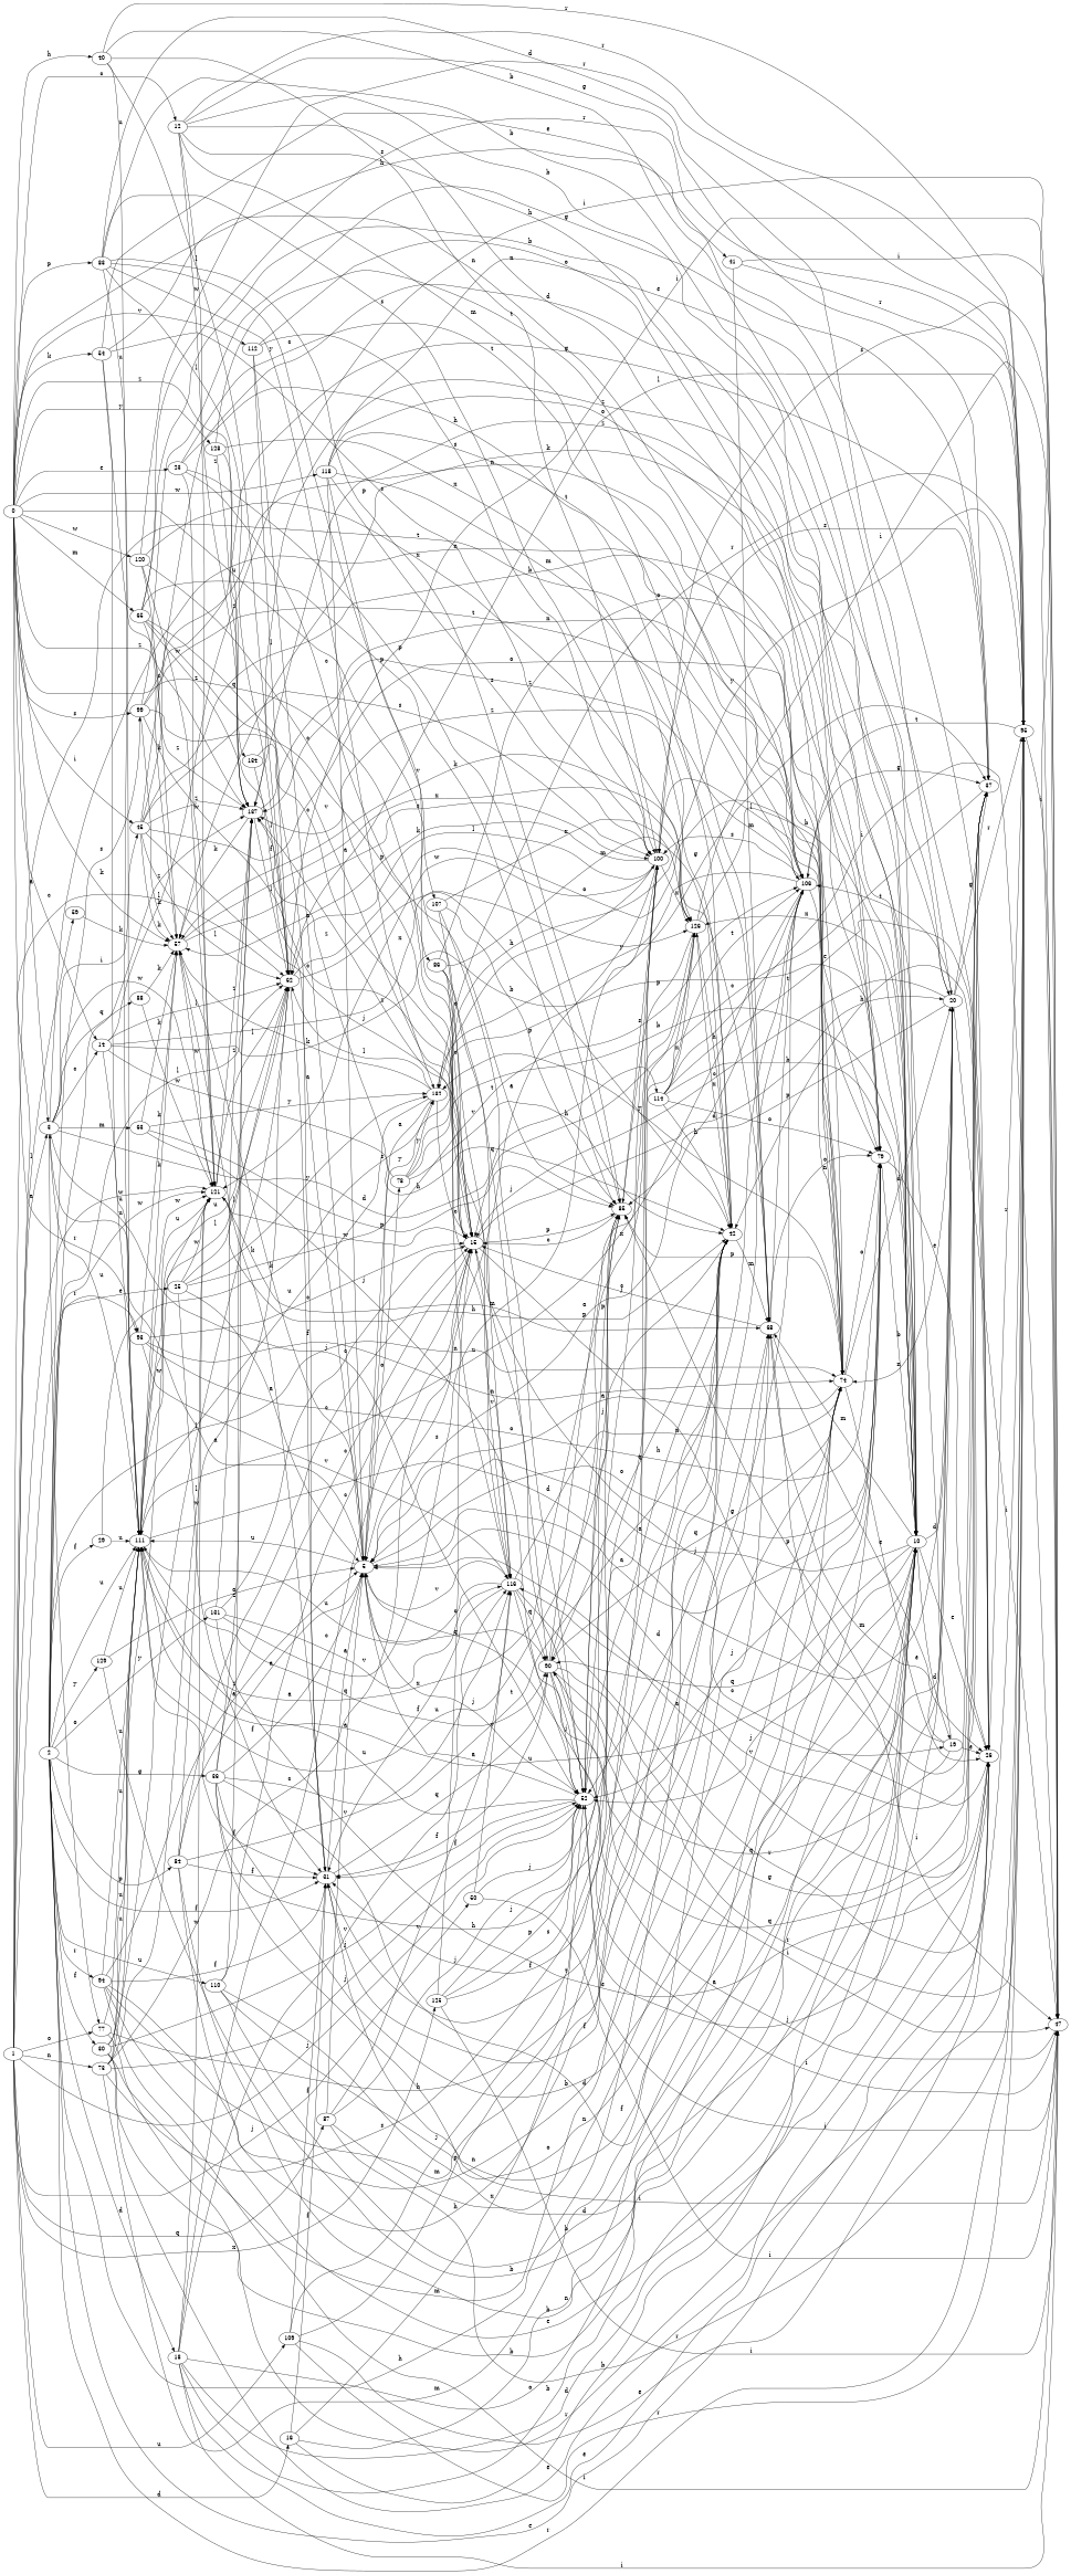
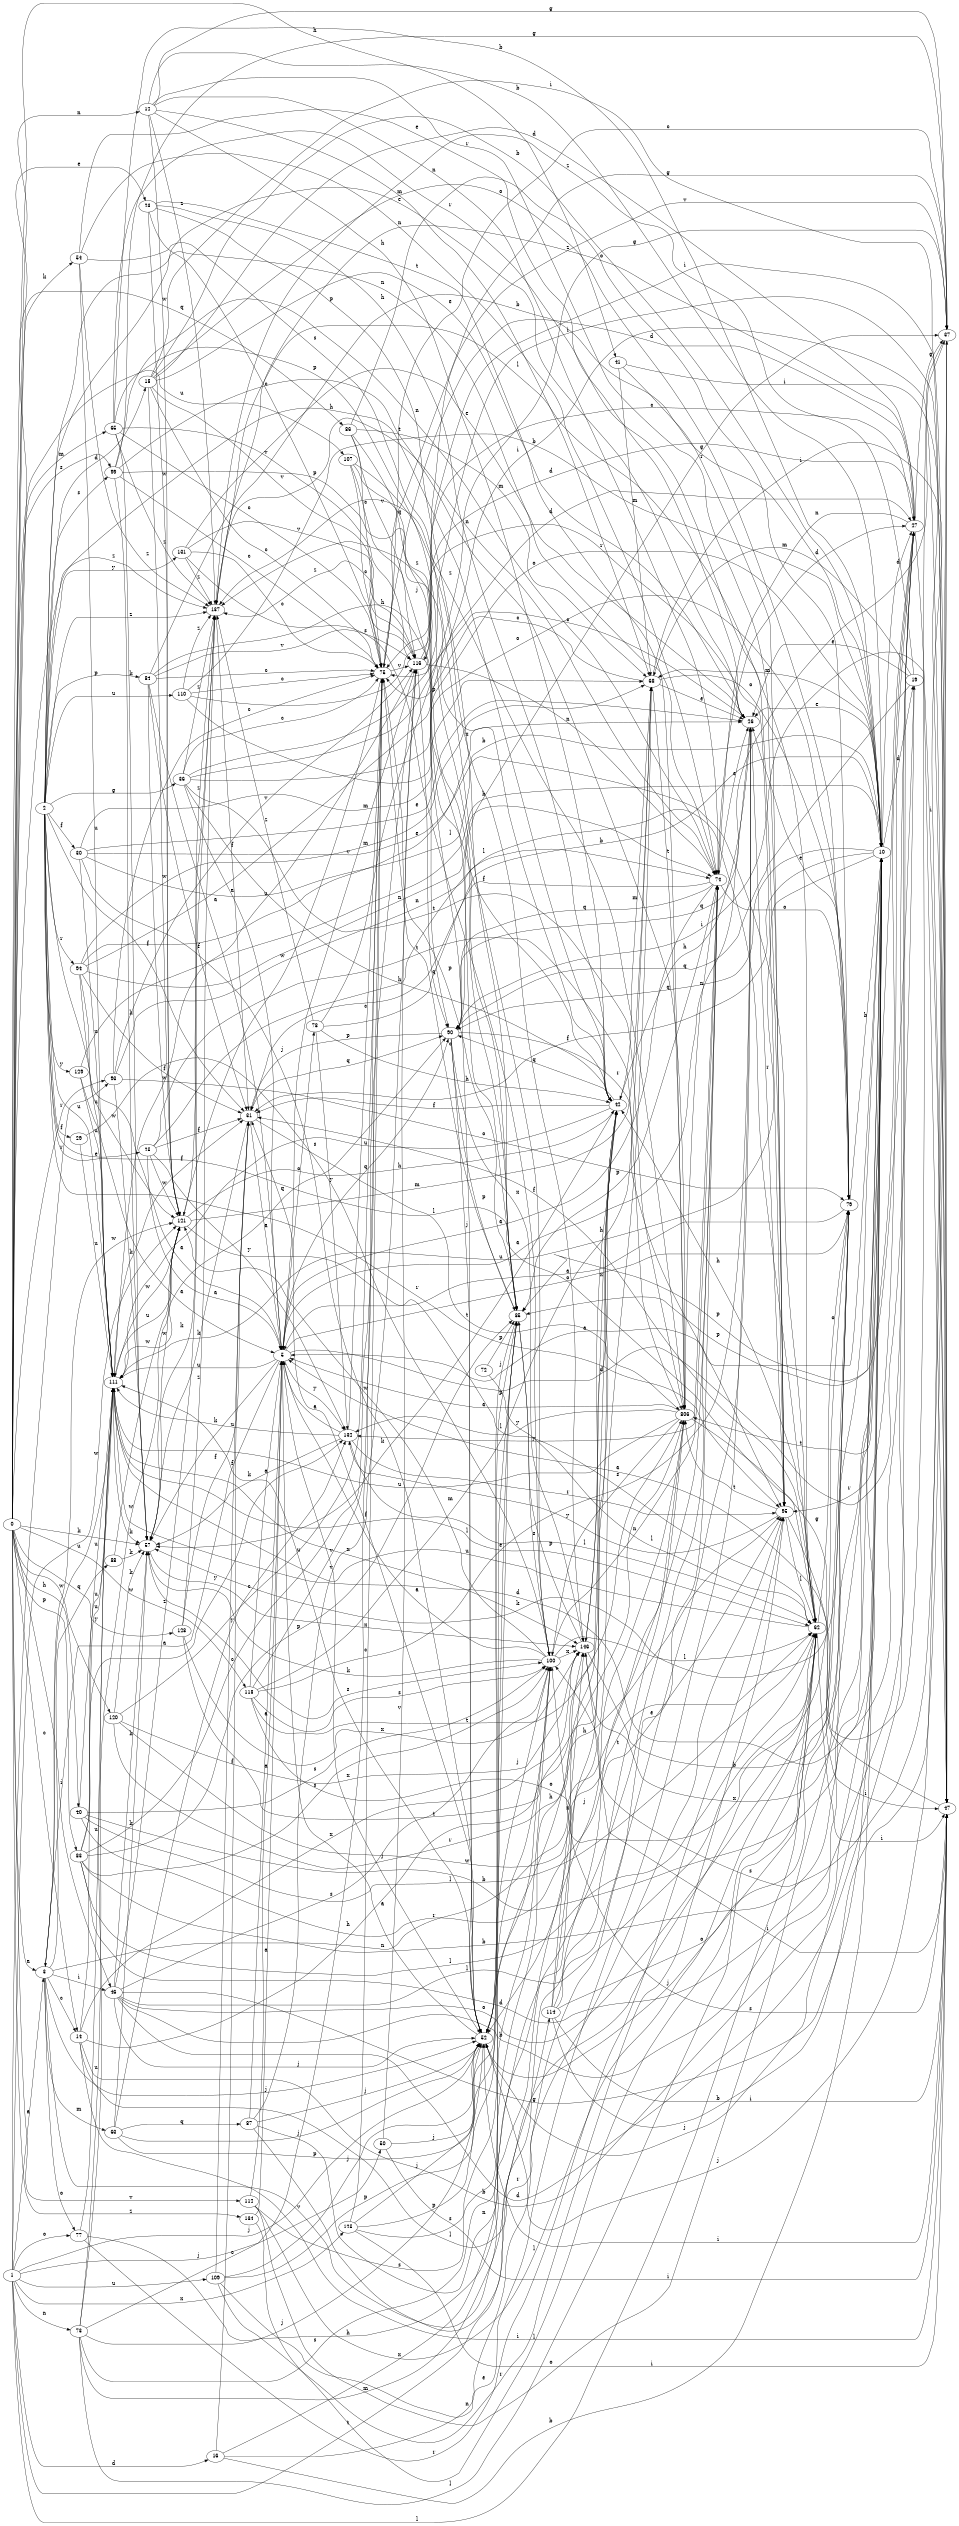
  strict digraph {
    rankdir=LR
    0
    3
    12
    14
    23
    40
    41
-   46 [label=45]
+   46
    54
    57
    65
    83
    86
    93
    99
    107
    112
    118
    120
    128
    134
    137
    52
    77
    121
    74
    111
    n28 [label=63]
    88
    114
    42
    95
    10
    68
    37
    62
-   126
+   126 [label=146]
    47
-   106
-   15
+   106 [label=806]
+   15 [label=75]
    85
    100
    79
-   20
+   20 [label=27]
    26
    116
+   72
    132
    90
    5
    31
    1
    16
    50
-   59
    73
    87
    109
    125
    2
    18
    25
    29
    30
    36
    84
    94
    110
    129
    131
    19
    78
    0 -> 3 [label=a]
-   0 -> 12 [label=c]
+   0 -> 12 [label=n]
    0 -> 14 [label=c]
    0 -> 23 [label=e]
    0 -> 40 [label=h]
    0 -> 41 [label=h]
    0 -> 46 [label=i]
    0 -> 54 [label=k]
    0 -> 57 [label=k]
    0 -> 65 [label=m]
    0 -> 83 [label=p]
    0 -> 86 [label=q]
    0 -> 93 [label=r]
    0 -> 99 [label=s]
    0 -> 107 [label=u]
    0 -> 112 [label=v]
    0 -> 118 [label=w]
    0 -> 120 [label=w]
    0 -> 128 [label=y]
    0 -> 134 [label=z]
    0 -> 137 [label=z]
    3 -> 14 [label=c]
    3 -> 46 [label=i]
    3 -> 52 [label=j]
    3 -> 77 [label=o]
    3 -> 121 [label=w]
    3 -> 74 [label=n]
    3 -> 111 [label=u]
    3 -> n28 [label=m]
    3 -> 88 [label=q]
-   3 -> 114 [label=d]
+   3 -> 114 [label=v]
    12 -> 137 [label=z]
    12 -> 121 [label=w]
    12 -> 74 [label=n]
-   12 -> 79 [label=h]
+   12 -> 42 [label=h]
    12 -> 95 [label=r]
    12 -> 10 [label=b]
    12 -> 68 [label=m]
    12 -> 37 [label=g]
    14 -> 111 [label=u]
    14 -> 42 [label=h]
    14 -> 10 [label=b]
    14 -> 62 [label=l]
    14 -> 126 [label=x]
    14 -> 47 [label=i]
    23 -> 121 [label=w]
    23 -> 42 [label=h]
    23 -> 106 [label=t]
    23 -> 15 [label=c]
    23 -> 85 [label=p]
    40 -> 111 [label=u]
    40 -> 95 [label=r]
    40 -> 10 [label=b]
    40 -> 62 [label=l]
    40 -> 100 [label=s]
    41 -> 95 [label=r]
    41 -> 68 [label=m]
    41 -> 47 [label=i]
    46 -> 57 [label=k]
    46 -> 137 [label=z]
    46 -> 52 [label=j]
    46 -> 10 [label=b]
    46 -> 37 [label=g]
    46 -> 62 [label=l]
    46 -> 100 [label=s]
    46 -> 79 [label=o]
    46 -> 20 [label=d]
    54 -> 137 [label=z]
    54 -> 74 [label=n]
    54 -> 111 [label=u]
    54 -> 100 [label=s]
    54 -> 26 [label=e]
    57 -> 121 [label=w]
    57 -> 126 [label=x]
    57 -> 100 [label=s]
    65 -> 57 [label=k]
    65 -> 137 [label=z]
    65 -> 95 [label=r]
    65 -> 10 [label=b]
    65 -> 15 [label=c]
    65 -> 85 [label=p]
    65 -> 116 [label=v]
    83 -> 111 [label=u]
    83 -> 10 [label=b]
    83 -> 62 [label=l]
    83 -> 15 [label=c]
    83 -> 85 [label=p]
    83 -> 100 [label=s]
    83 -> 20 [label=d]
    83 -> 132 [label=y]
    86 -> 68 [label=m]
    86 -> 15 [label=c]
    86 -> 79 [label=o]
    86 -> 116 [label=v]
    86 -> 90 [label=q]
    93 -> 57 [label=k]
    93 -> 74 [label=n]
    93 -> 15 [label=c]
    93 -> 79 [label=o]
    93 -> 116 [label=v]
    99 -> 57 [label=k]
    99 -> 74 [label=n]
    99 -> 37 [label=g]
    99 -> 106 [label=t]
    99 -> 15 [label=c]
    99 -> 85 [label=p]
    107 -> 52 [label=j]
    107 -> 126 [label=x]
    107 -> 15 [label=c]
    107 -> 85 [label=p]
    112 -> 62 [label=l]
    112 -> 100 [label=s]
    112 -> 79 [label=o]
    112 -> 5 [label=a]
    118 -> 68 [label=m]
    118 -> 106 [label=t]
    118 -> 100 [label=s]
    118 -> 79 [label=o]
    118 -> 26 [label=e]
    118 -> 116 [label=v]
    118 -> 5 [label=a]
-   120 -> 57 [label=s]
-   120 -> 121 [label=w]
+   120 -> 57 [label=k]
+   120 -> 62 [label=w]
    120 -> 95 [label=r]
    120 -> 126 [label=x]
    120 -> 15 [label=c]
    128 -> 137 [label=z]
    128 -> 126 [label=x]
    128 -> 106 [label=t]
    128 -> 31 [label=f]
    134 -> 62 [label=l]
    134 -> 5 [label=a]
    137 -> 57 [label=k]
    137 -> 74 [label=n]
    137 -> 62 [label=l]
    52 -> 111 [label=u]
    52 -> 42 [label=h]
-   52 -> 47 [label=i]
+   47 -> 52 [label=i]
    52 -> 85 [label=p]
    52 -> 5 [label=a]
    52 -> 31 [label=f]
    77 -> 111 [label=u]
    77 -> 42 [label=h]
    77 -> 95 [label=r]
    121 -> 137 [label=z]
    121 -> 111 [label=u]
    121 -> 42 [label=h]
    121 -> 68 [label=m]
    121 -> 62 [label=l]
    74 -> 85 [label=p]
    74 -> 79 [label=o]
    74 -> 20 [label=d]
    74 -> 26 [label=e]
    74 -> 132 [label=y]
    74 -> 90 [label=q]
    74 -> 5 [label=a]
    74 -> 31 [label=f]
    111 -> 57 [label=k]
    111 -> 121 [label=w]
    111 -> 62 [label=l]
    111 -> 126 [label=x]
    111 -> 20 [label=d]
    111 -> 90 [label=q]
    111 -> 31 [label=f]
    n28 -> 57 [label=k]
    n28 -> 52 [label=j]
    n28 -> 85 [label=p]
    n28 -> 132 [label=y]
    88 -> 57 [label=k]
    88 -> 121 [label=w]
    114 -> 42 [label=h]
    114 -> 10 [label=b]
    114 -> 126 [label=x]
    114 -> 47 [label=i]
    114 -> 106 [label=t]
    114 -> 79 [label=o]
    114 -> 26 [label=e]
    42 -> 57 [label=k]
    42 -> 137 [label=z]
    42 -> 111 [label=u]
    42 -> 68 [label=m]
    42 -> 126 [label=x]
    42 -> 90 [label=q]
    42 -> 31 [label=f]
    95 -> 62 [label=l]
    95 -> 47 [label=i]
    95 -> 106 [label=t]
    95 -> 132 [label=y]
    10 -> 57 [label=k]
    10 -> 52 [label=j]
    10 -> 111 [label=u]
    10 -> 68 [label=m]
    10 -> 126 [label=x]
    10 -> 20 [label=d]
    10 -> 26 [label=e]
    10 -> 90 [label=q]
    10 -> 5 [label=a]
    10 -> 31 [label=f]
    10 -> 19 [label=d]
    68 -> 47 [label=i]
    68 -> 106 [label=t]
    68 -> 15 [label=c]
    68 -> 79 [label=o]
    68 -> 26 [label=e]
    37 -> 52 [label=j]
    37 -> 15 [label=c]
    37 -> 100 [label=s]
    37 -> 116 [label=v]
    37 -> 90 [label=q]
    62 -> 111 [label=u]
    62 -> 42 [label=h]
    62 -> 47 [label=i]
    62 -> 79 [label=o]
    62 -> 31 [label=f]
    126 -> 42 [label=h]
    126 -> 10 [label=b]
    126 -> 47 [label=i]
    126 -> 85 [label=p]
    47 -> 100 [label=s]
    47 -> 5 [label=a]
    106 -> 137 [label=z]
    106 -> 52 [label=j]
    106 -> 74 [label=n]
    106 -> 111 [label=u]
    106 -> 37 [label=g]
    106 -> 100 [label=s]
    106 -> 132 [label=y]
    106 -> 5 [label=a]
    15 -> 121 [label=w]
    15 -> 37 [label=g]
    15 -> 85 [label=p]
    15 -> 20 [label=d]
    15 -> 116 [label=v]
    85 -> 52 [label=j]
    85 -> 15 [label=c]
    85 -> 100 [label=s]
    100 -> 57 [label=k]
    100 -> 52 [label=j]
    100 -> 121 [label=w]
-   100 -> 74 [label=l]
+   100 -> 74 [label=n]
    100 -> 62 [label=l]
    100 -> 126 [label=x]
    100 -> 5 [label=a]
    79 -> 52 [label=j]
    79 -> 10 [label=b]
    79 -> 26 [label=e]
    79 -> 5 [label=a]
    20 -> 137 [label=z]
    20 -> 74 [label=n]
    20 -> 95 [label=r]
    20 -> 37 [label=g]
    20 -> 47 [label=i]
    20 -> 106 [label=t]
    20 -> 15 [label=c]
    20 -> 85 [label=p]
    26 -> 42 [label=h]
    26 -> 95 [label=r]
    26 -> 15 [label=c]
    26 -> 5 [label=a]
    116 -> 137 [label=z]
    116 -> 74 [label=n]
    116 -> 111 [label=u]
    116 -> 95 [label=r]
    116 -> 47 [label=i]
    116 -> 90 [label=q]
-   116 -> 31 [label=f]
+   137 -> 31 [label=f]
+   72 -> 62 [label=l]
+   72 -> 85 [label=p]
    132 -> 57 [label=k]
    132 -> 111 [label=u]
    132 -> 95 [label=r]
    132 -> 62 [label=l]
    132 -> 15 [label=c]
    132 -> 5 [label=a]
    90 -> 52 [label=j]
    90 -> 95 [label=r]
    90 -> 37 [label=g]
    90 -> 126 [label=x]
    90 -> 47 [label=i]
    90 -> 85 [label=p]
-   90 -> 31 [label=f]
+   90 -> 31 [label=p]
    5 -> 3 [label=a]
    5 -> 57 [label=k]
    5 -> 52 [label=j]
    5 -> 111 [label=u]
    5 -> 79 [label=o]
    5 -> 116 [label=v]
    5 -> 132 [label=y]
    5 -> 90 [label=q]
    5 -> 19 [label=d]
    5 -> 78 [label=o]
    31 -> 57 [label=k]
    31 -> 106 [label=t]
    31 -> 90 [label=q]
    31 -> 5 [label=a]
    1 -> 3 [label=a]
    1 -> 93 [label=r]
    1 -> 52 [label=j]
    1 -> 77 [label=o]
    1 -> 121 [label=w]
    1 -> 62 [label=l]
    1 -> 106 [label=t]
    1 -> 16 [label=d]
    1 -> 50 [label=j]
-   1 -> 59 [label=l]
    1 -> 73 [label=n]
-   1 -> 87 [label=q]
+   n28 -> 87 [label=q]
    1 -> 109 [label=u]
    1 -> 125 [label=x]
    16 -> 74 [label=n]
    16 -> 10 [label=b]
    16 -> 126 [label=x]
    16 -> 31 [label=f]
    50 -> 52 [label=j]
    50 -> 47 [label=i]
    50 -> 116 [label=v]
-   59 -> 57 [label=k]
    73 -> 52 [label=j]
    73 -> 121 [label=w]
    73 -> 111 [label=u]
    73 -> 68 [label=m]
    73 -> 62 [label=l]
    73 -> 15 [label=c]
    73 -> 100 [label=s]
    87 -> 52 [label=j]
    87 -> 74 [label=n]
    87 -> 95 [label=r]
    87 -> 116 [label=v]
    87 -> 5 [label=a]
    109 -> 52 [label=j]
    109 -> 95 [label=r]
    109 -> 85 [label=p]
    109 -> 26 [label=e]
    109 -> 31 [label=f]
    125 -> 52 [label=j]
    125 -> 47 [label=i]
    125 -> 15 [label=c]
    125 -> 85 [label=p]
    125 -> 100 [label=s]
    2 -> 99 [label=s]
    2 -> 137 [label=z]
    2 -> 121 [label=w]
    2 -> 74 [label=n]
    2 -> 111 [label=u]
    2 -> 42 [label=h]
    2 -> 95 [label=r]
    2 -> 62 [label=l]
    2 -> 26 [label=e]
    2 -> 31 [label=f]
    2 -> 18 [label=d]
    2 -> 25 [label=e]
    2 -> 29 [label=f]
    2 -> 30 [label=f]
    2 -> 36 [label=g]
    2 -> 84 [label=p]
    2 -> 94 [label=r]
    2 -> 110 [label=u]
    2 -> 129 [label=y]
    2 -> 131 [label=y]
    18 -> 121 [label=w]
    18 -> 10 [label=b]
    18 -> 47 [label=i]
    18 -> 15 [label=c]
    18 -> 79 [label=o]
    18 -> 20 [label=d]
    18 -> 26 [label=e]
    18 -> 116 [label=v]
    25 -> 121 [label=w]
    25 -> 62 [label=l]
    25 -> 106 [label=t]
    25 -> 132 [label=y]
    25 -> 5 [label=a]
    25 -> 31 [label=f]
    29 -> 111 [label=u]
    29 -> 100 [label=s]
    30 -> 52 [label=j]
    30 -> 111 [label=u]
    30 -> 10 [label=b]
    30 -> 68 [label=m]
    30 -> 62 [label=l]
    30 -> 26 [label=e]
    36 -> 137 [label=z]
    36 -> 42 [label=h]
-   36 -> 10 [label=b]
+   36 -> 10 [label=o]
    36 -> 47 [label=i]
    36 -> 106 [label=t]
    36 -> 15 [label=c]
    36 -> 20 [label=d]
    36 -> 5 [label=a]
    84 -> 121 [label=w]
    84 -> 42 [label=h]
    84 -> 10 [label=b]
    84 -> 15 [label=c]
    84 -> 116 [label=v]
    84 -> 5 [label=a]
    84 -> 31 [label=f]
    94 -> 74 [label=n]
    94 -> 111 [label=u]
    94 -> 68 [label=m]
    94 -> 47 [label=i]
    94 -> 26 [label=e]
    94 -> 5 [label=a]
    94 -> 31 [label=f]
    110 -> 137 [label=z]
    110 -> 10 [label=b]
    110 -> 15 [label=c]
    110 -> 79 [label=o]
    110 -> 20 [label=d]
    129 -> 111 [label=u]
    129 -> 10 [label=b]
    129 -> 5 [label=a]
    131 -> 137 [label=z]
    131 -> 15 [label=c]
    131 -> 100 [label=s]
    131 -> 26 [label=e]
    131 -> 116 [label=v]
    19 -> 137 [label=z]
    19 -> 68 [label=m]
    19 -> 85 [label=p]
    19 -> 26 [label=e]
    19 -> 90 [label=q]
    78 -> 137 [label=z]
    78 -> 42 [label=h]
    78 -> 10 [label=b]
    78 -> 37 [label=g]
    78 -> 132 [label=y]
  }
